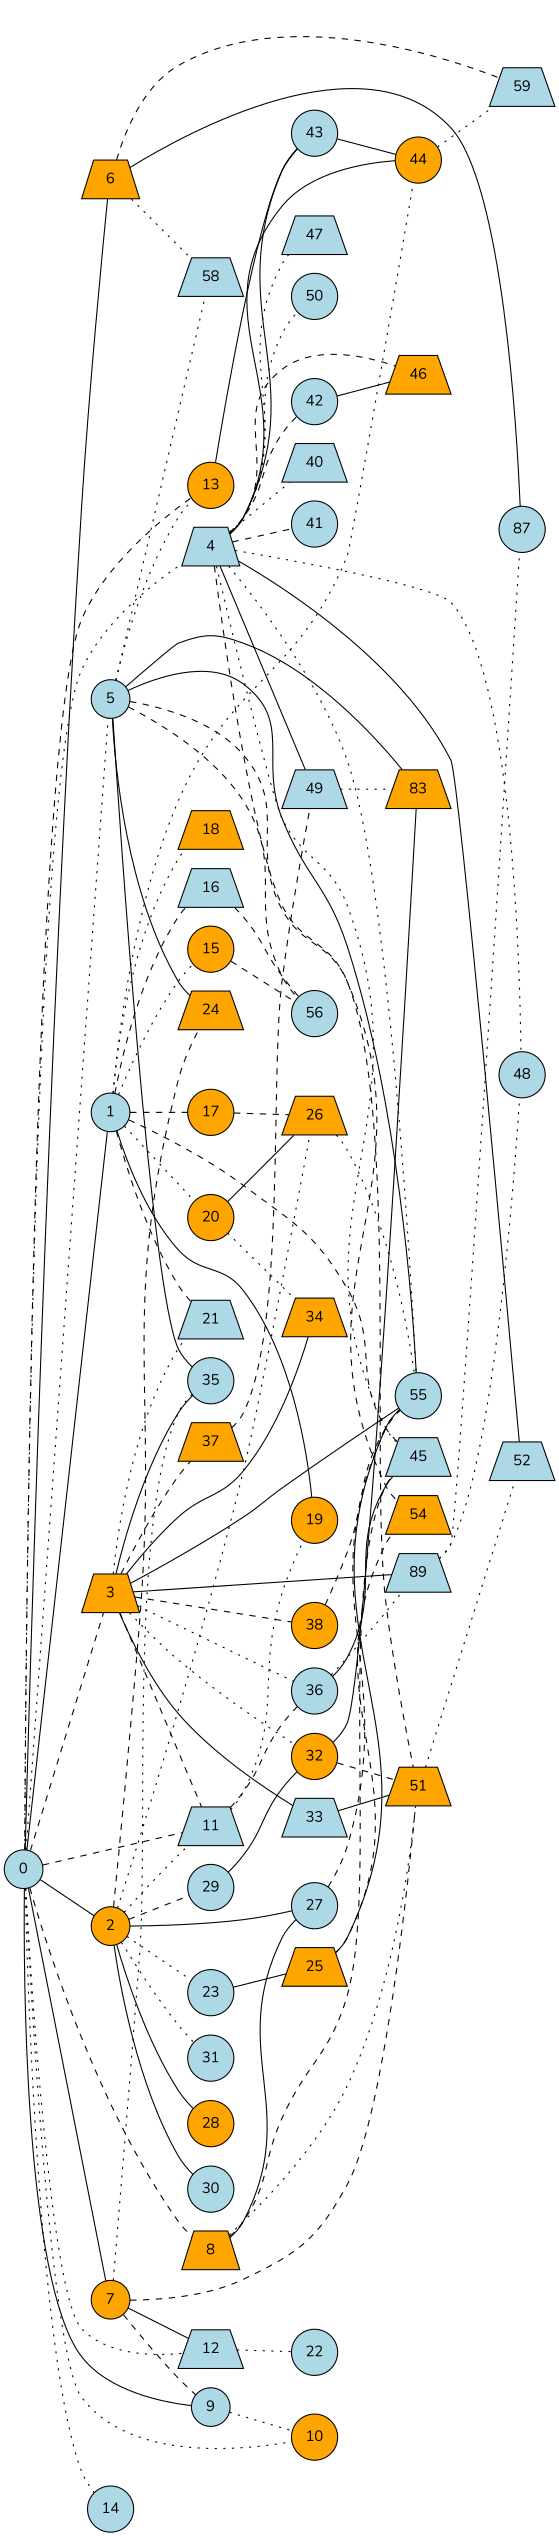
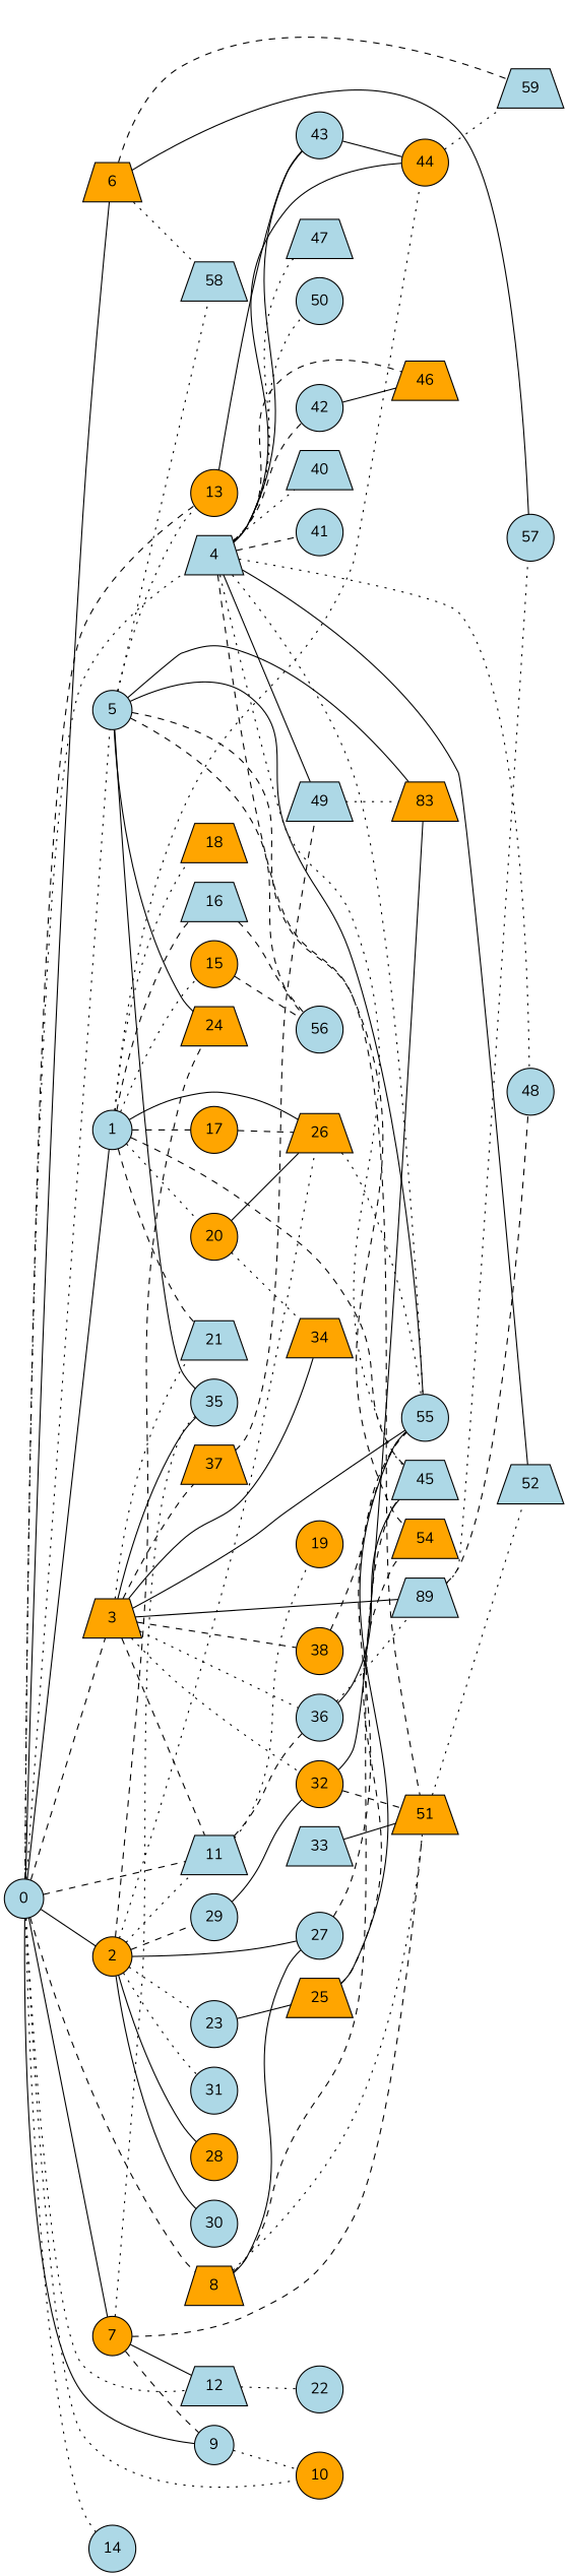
  graph {
    fontname=Nunito
    rankdir=LR
    node [fillcolor=lightblue fontname=Nunito shape=circle style=filled]
    edge [fontname=Nunito style=dotted]
    0
    1
    2 [fillcolor=orange]
    3 [fillcolor=orange shape=trapezium]
    4 [shape=trapezium]
    5
    6 [fillcolor=orange shape=trapezium]
    7 [fillcolor=orange]
    8 [fillcolor=orange shape=trapezium]
    9
    10 [fillcolor=orange]
    11 [shape=trapezium]
    12 [shape=trapezium]
    13 [fillcolor=orange]
    14
    15 [fillcolor=orange]
    16 [shape=trapezium]
    17 [fillcolor=orange]
    18 [fillcolor=orange shape=trapezium]
    19 [fillcolor=orange]
    20 [fillcolor=orange]
    21 [shape=trapezium]
    45 [shape=trapezium]
    44 [fillcolor=orange]
    23
    24 [fillcolor=orange shape=trapezium]
    26 [fillcolor=orange shape=trapezium]
    27
    28 [fillcolor=orange]
    29
    30
    31
    32 [fillcolor=orange]
    34 [fillcolor=orange shape=trapezium]
    35
    36
    37 [fillcolor=orange shape=trapezium]
    38 [fillcolor=orange]
    33 [shape=trapezium]
    n40 [label=89 shape=trapezium]
    55
    40 [shape=trapezium]
    41
    42
    43
    46 [fillcolor=orange shape=trapezium]
    47 [shape=trapezium]
    48
    49 [shape=trapezium]
    50
    51 [fillcolor=orange shape=trapezium]
    52 [shape=trapezium]
    56
    n54 [fillcolor=orange label=83 shape=trapezium]
    54 [fillcolor=orange shape=trapezium]
    58 [shape=trapezium]
-   57 [label=87]
+   57
    59 [shape=trapezium]
    22
    25 [fillcolor=orange shape=trapezium]
    0 -- 1 [style=solid]
    0 -- 2 [style=solid]
    0 -- 3 [style=dashed]
    0 -- 4
    0 -- 5
    0 -- 6 [style=solid]
    0 -- 7 [style=solid]
    0 -- 8 [style=dashed]
    0 -- 9 [style=solid]
    0 -- 10
    0 -- 11 [style=dashed]
    0 -- 12
    0 -- 13 [style=dashed]
    0 -- 14
    1 -- 15
    1 -- 16 [style=dashed]
    1 -- 17 [style=dashed]
    1 -- 18
-   1 -- 19 [style=solid]
+   1 -- 26 [style=solid]
    1 -- 20
    1 -- 21 [style=dashed]
    1 -- 45 [style=dashed]
    1 -- 44
    2 -- 11
    2 -- 23
    2 -- 24 [style=dashed]
    2 -- 26
    2 -- 27 [style=solid]
    2 -- 28 [style=solid]
    2 -- 29 [style=dashed]
    2 -- 30 [style=solid]
    2 -- 31
    3 -- 11 [style=dashed]
    3 -- 21
    3 -- 32
    3 -- 34 [style=solid]
    3 -- 35 [style=solid]
    3 -- 36
    3 -- 37 [style=dashed]
    3 -- 38 [style=dashed]
-   3 -- 33 [style=solid]
    3 -- n40 [style=solid]
    3 -- 55 [style=solid]
    4 -- 45
    4 -- 44 [style=solid]
    4 -- 55
    4 -- 40
    4 -- 41 [style=dashed]
    4 -- 42 [style=dashed]
    4 -- 43 [style=solid]
    4 -- 46 [style=dashed]
    4 -- 47
    4 -- 48
    4 -- 49 [style=solid]
    4 -- 50
    4 -- 51 [style=dashed]
    4 -- 52 [style=solid]
    5 -- 13
    5 -- 24 [style=solid]
    5 -- 35 [style=solid]
    5 -- 55 [style=solid]
    5 -- 56 [style=dashed]
    5 -- n54 [style=solid]
    5 -- 54 [style=dashed]
    5 -- 58
    6 -- 58
    6 -- 57 [style=solid]
    6 -- 59 [style=dashed]
    7 -- 9 [style=dashed]
    7 -- 12 [style=solid]
    7 -- 35
    7 -- 51 [style=dashed]
    8 -- 45 [style=dashed]
    8 -- 27 [style=solid]
    8 -- 51
    9 -- 10
    11 -- 19
    11 -- 36 [style=dashed]
    12 -- 22
    13 -- 43 [style=solid]
    15 -- 56 [style=dashed]
    16 -- 56 [style=dashed]
    17 -- 26 [style=dashed]
    20 -- 26 [style=solid]
    20 -- 34
    44 -- 59
    23 -- 25 [style=solid]
    26 -- 55
    27 -- 55 [style=dashed]
    29 -- 32 [style=solid]
    32 -- 51 [style=dashed]
    32 -- n54 [style=solid]
    36 -- 45 [style=solid]
    36 -- n40
    37 -- 49 [style=dashed]
    38 -- 55 [style=dashed]
    33 -- 51 [style=solid]
-   n40 -- 48
+   n40 -- 48 [style=dashed]
    n40 -- 57
    42 -- 46 [style=solid]
    43 -- 44 [style=solid]
    49 -- n54
    51 -- 52
    25 -- 55 [style=solid]
    25 -- 54 [style=dashed]
  }
